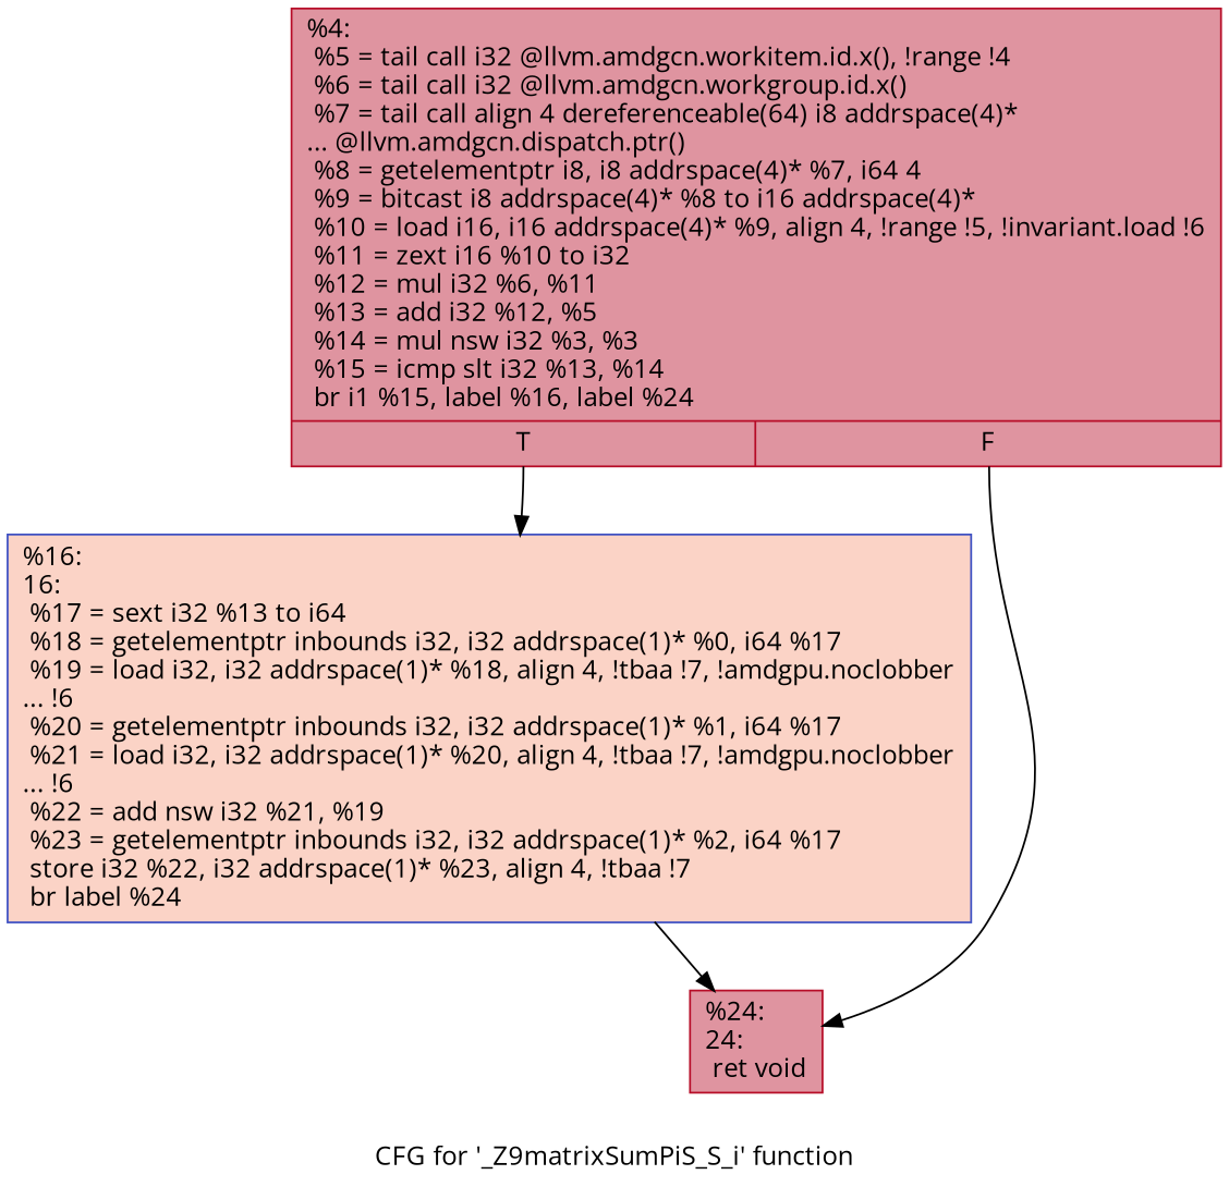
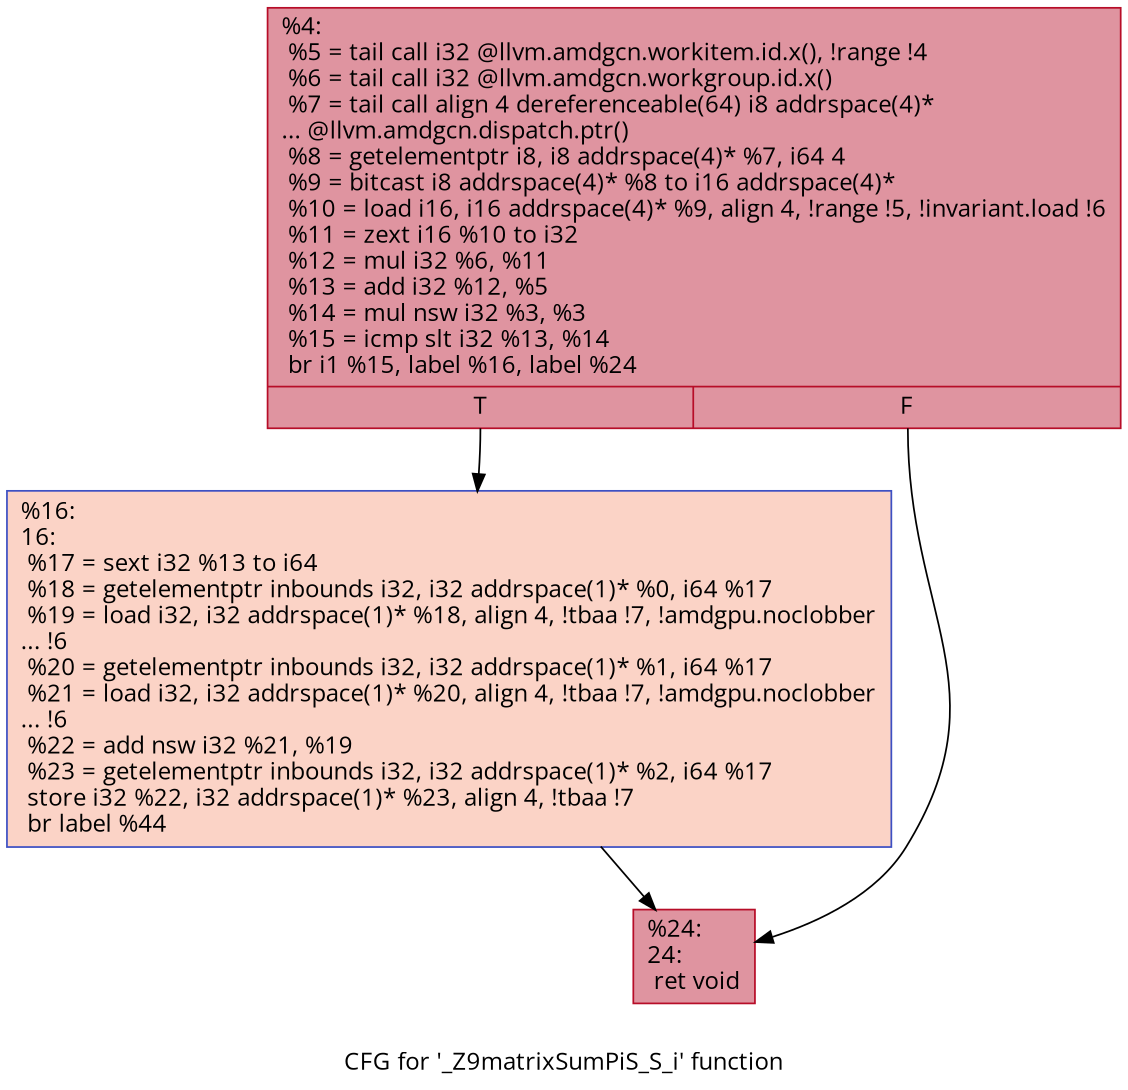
  digraph {
    label="CFG for '_Z9matrixSumPiS_S_i' function"
    fontname="Open Sans"
    node [color="#b70d28ff" fillcolor="#b70d2870" shape=record style=filled fontname="Open Sans"]
    edge [fontname="Open Sans"]
    n1 [label="{%4:\l  %5 = tail call i32 @llvm.amdgcn.workitem.id.x(), !range !4\l  %6 = tail call i32 @llvm.amdgcn.workgroup.id.x()\l  %7 = tail call align 4 dereferenceable(64) i8 addrspace(4)*\l... @llvm.amdgcn.dispatch.ptr()\l  %8 = getelementptr i8, i8 addrspace(4)* %7, i64 4\l  %9 = bitcast i8 addrspace(4)* %8 to i16 addrspace(4)*\l  %10 = load i16, i16 addrspace(4)* %9, align 4, !range !5, !invariant.load !6\l  %11 = zext i16 %10 to i32\l  %12 = mul i32 %6, %11\l  %13 = add i32 %12, %5\l  %14 = mul nsw i32 %3, %3\l  %15 = icmp slt i32 %13, %14\l  br i1 %15, label %16, label %24\l|{<s0>T|<s1>F}}"]
-   n2 [color="#3d50c3ff" fillcolor="#f59c7d70" label="{%16:\l16:                                               \l  %17 = sext i32 %13 to i64\l  %18 = getelementptr inbounds i32, i32 addrspace(1)* %0, i64 %17\l  %19 = load i32, i32 addrspace(1)* %18, align 4, !tbaa !7, !amdgpu.noclobber\l... !6\l  %20 = getelementptr inbounds i32, i32 addrspace(1)* %1, i64 %17\l  %21 = load i32, i32 addrspace(1)* %20, align 4, !tbaa !7, !amdgpu.noclobber\l... !6\l  %22 = add nsw i32 %21, %19\l  %23 = getelementptr inbounds i32, i32 addrspace(1)* %2, i64 %17\l  store i32 %22, i32 addrspace(1)* %23, align 4, !tbaa !7\l  br label %24\l}"]
+   n2 [color="#3d50c3ff" fillcolor="#f59c7d70" label="{%16:\l16:                                               \l  %17 = sext i32 %13 to i64\l  %18 = getelementptr inbounds i32, i32 addrspace(1)* %0, i64 %17\l  %19 = load i32, i32 addrspace(1)* %18, align 4, !tbaa !7, !amdgpu.noclobber\l... !6\l  %20 = getelementptr inbounds i32, i32 addrspace(1)* %1, i64 %17\l  %21 = load i32, i32 addrspace(1)* %20, align 4, !tbaa !7, !amdgpu.noclobber\l... !6\l  %22 = add nsw i32 %21, %19\l  %23 = getelementptr inbounds i32, i32 addrspace(1)* %2, i64 %17\l  store i32 %22, i32 addrspace(1)* %23, align 4, !tbaa !7\l  br label %44\l}"]
    n3 [label="{%24:\l24:                                               \l  ret void\l}"]
    n1 -> n2 [tailport=s0]
    n1 -> n3 [tailport=s1]
    n2 -> n3
  }
